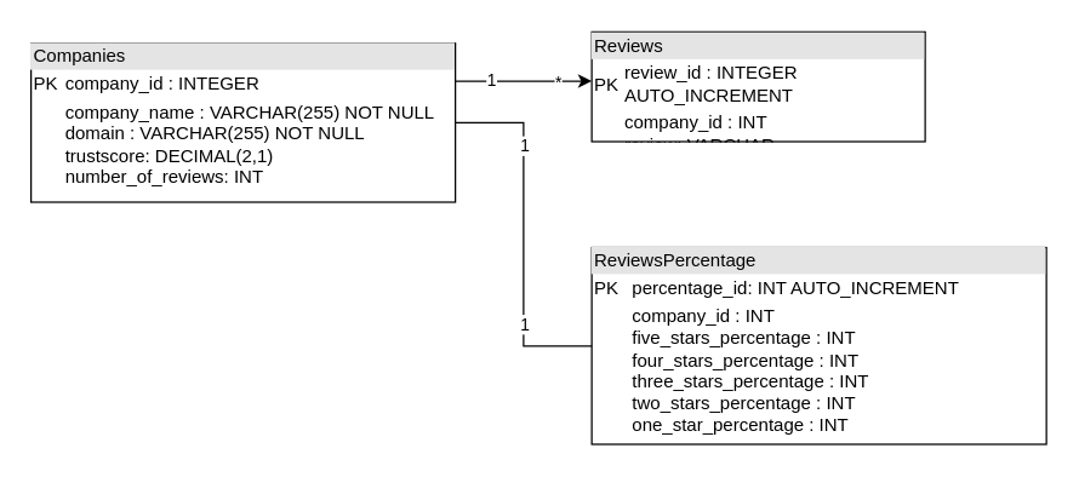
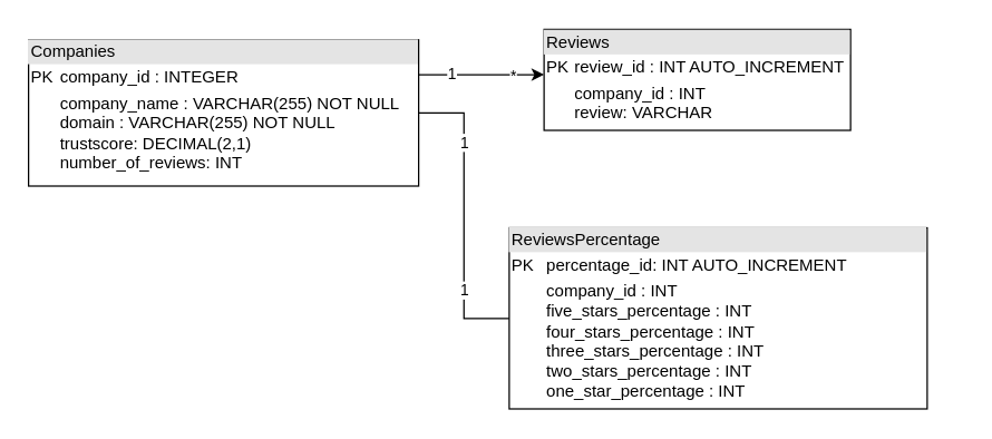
  <mxCell id="0" />
  <mxCell id="1" parent="0" />
  <mxCell id="2" style="edgeStyle=orthogonalEdgeStyle;rounded=0;orthogonalLoop=1;jettySize=auto;html=1;entryX=0;entryY=0.5;entryDx=0;entryDy=0;" parent="1" edge="1"><mxGeometry relative="1" as="geometry"><mxPoint x="300" y="53" as="sourcePoint" /><mxPoint x="390" y="53" as="targetPoint" /></mxGeometry></mxCell>
  <mxCell id="3" value="*" style="edgeLabel;html=1;align=center;verticalAlign=middle;resizable=0;points=[];" parent="2" vertex="1" connectable="0"><mxGeometry x="0.497" relative="1" as="geometry"><mxPoint as="offset" /></mxGeometry></mxCell>
  <mxCell id="4" value="1" style="edgeLabel;html=1;align=center;verticalAlign=middle;resizable=0;points=[];" parent="2" vertex="1" connectable="0"><mxGeometry x="-0.491" relative="1" as="geometry"><mxPoint y="-1" as="offset" /></mxGeometry></mxCell>
  <mxCell id="5" value="&lt;div style=&quot;box-sizing: border-box; width: 100%; background: rgb(228, 228, 228); padding: 2px;&quot;&gt;Companies&lt;/div&gt;&lt;table style=&quot;width:100%;font-size:1em;&quot; cellpadding=&quot;2&quot; cellspacing=&quot;0&quot;&gt;&lt;tbody&gt;&lt;tr&gt;&lt;td&gt;PK&lt;/td&gt;&lt;td&gt;company_id : INTEGER&lt;/td&gt;&lt;/tr&gt;&lt;tr&gt;&lt;td&gt;&lt;br&gt;&lt;/td&gt;&lt;td&gt;company_name : VARCHAR(255) NOT NULL&lt;br&gt;domain : VARCHAR(255) NOT NULL&lt;br&gt;trustscore: DECIMAL(2,1)&lt;br&gt;number_of_reviews: INT&lt;br&gt;&lt;br&gt;&lt;/td&gt;&lt;/tr&gt;&lt;tr&gt;&lt;td&gt;&lt;/td&gt;&lt;td&gt;&lt;br&gt;&lt;/td&gt;&lt;/tr&gt;&lt;/tbody&gt;&lt;/table&gt;" style="verticalAlign=top;align=left;overflow=fill;html=1;whiteSpace=wrap;" parent="1" vertex="1"><mxGeometry x="20" y="28" width="280" height="105" as="geometry" /></mxCell>
- <mxCell id="6" value="&lt;div style=&quot;box-sizing: border-box; width: 100%; background: rgb(228, 228, 228); padding: 2px;&quot;&gt;Reviews&lt;/div&gt;&lt;table style=&quot;width:100%;font-size:1em;&quot; cellpadding=&quot;2&quot; cellspacing=&quot;0&quot;&gt;&lt;tbody&gt;&lt;tr&gt;&lt;td&gt;PK&lt;/td&gt;&lt;td&gt;review_id : INTEGER AUTO_INCREMENT&lt;/td&gt;&lt;/tr&gt;&lt;tr&gt;&lt;td&gt;&lt;br&gt;&lt;/td&gt;&lt;td&gt;company_id : INT&lt;br&gt;review: VARCHAR&lt;br&gt;&lt;br&gt;&lt;br&gt;&lt;/td&gt;&lt;/tr&gt;&lt;tr&gt;&lt;td&gt;&lt;/td&gt;&lt;td&gt;&lt;br&gt;&lt;/td&gt;&lt;/tr&gt;&lt;/tbody&gt;&lt;/table&gt;" style="verticalAlign=top;align=left;overflow=fill;html=1;whiteSpace=wrap;" parent="1" vertex="1"><mxGeometry x="390" y="20.5" width="220" height="72.5" as="geometry" /></mxCell>
- <mxCell id="7" value="&lt;div style=&quot;box-sizing: border-box; width: 100%; background: rgb(228, 228, 228); padding: 2px;&quot;&gt;ReviewsPercentage&lt;/div&gt;&lt;table style=&quot;width:100%;font-size:1em;&quot; cellpadding=&quot;2&quot; cellspacing=&quot;0&quot;&gt;&lt;tbody&gt;&lt;tr&gt;&lt;td&gt;PK&lt;/td&gt;&lt;td&gt;percentage_id: INT AUTO_INCREMENT&lt;/td&gt;&lt;/tr&gt;&lt;tr&gt;&lt;td&gt;&lt;br&gt;&lt;/td&gt;&lt;td&gt;company_id : INT&lt;br&gt;five_stars_percentage : INT&lt;br&gt;four_stars_percentage : INT&lt;br&gt;three_stars_percentage : INT&lt;br&gt;two_stars_percentage : INT&lt;br&gt;one_star_percentage : INT&lt;br&gt;&lt;br&gt;&lt;/td&gt;&lt;/tr&gt;&lt;tr&gt;&lt;td&gt;&lt;/td&gt;&lt;td&gt;&lt;br&gt;&lt;/td&gt;&lt;/tr&gt;&lt;/tbody&gt;&lt;/table&gt;" style="verticalAlign=top;align=left;overflow=fill;html=1;whiteSpace=wrap;" parent="1" vertex="1"><mxGeometry x="390" y="163" width="300" height="130" as="geometry" /></mxCell>
+ <mxCell id="6" value="&lt;div style=&quot;box-sizing: border-box; width: 100%; background: rgb(228, 228, 228); padding: 2px;&quot;&gt;Reviews&lt;/div&gt;&lt;table style=&quot;width:100%;font-size:1em;&quot; cellpadding=&quot;2&quot; cellspacing=&quot;0&quot;&gt;&lt;tbody&gt;&lt;tr&gt;&lt;td&gt;PK&lt;/td&gt;&lt;td&gt;review_id : INT AUTO_INCREMENT&lt;/td&gt;&lt;/tr&gt;&lt;tr&gt;&lt;td&gt;&lt;br&gt;&lt;/td&gt;&lt;td&gt;company_id : INT&lt;br&gt;review: VARCHAR&lt;br&gt;&lt;br&gt;&lt;br&gt;&lt;/td&gt;&lt;/tr&gt;&lt;tr&gt;&lt;td&gt;&lt;/td&gt;&lt;td&gt;&lt;br&gt;&lt;/td&gt;&lt;/tr&gt;&lt;/tbody&gt;&lt;/table&gt;" style="verticalAlign=top;align=left;overflow=fill;html=1;whiteSpace=wrap;" parent="1" vertex="1"><mxGeometry x="390" y="20.5" width="220" height="72.5" as="geometry" /></mxCell>
+ <mxCell id="7" value="&lt;div style=&quot;box-sizing: border-box; width: 100%; background: rgb(228, 228, 228); padding: 2px;&quot;&gt;ReviewsPercentage&lt;/div&gt;&lt;table style=&quot;width:100%;font-size:1em;&quot; cellpadding=&quot;2&quot; cellspacing=&quot;0&quot;&gt;&lt;tbody&gt;&lt;tr&gt;&lt;td&gt;PK&lt;/td&gt;&lt;td&gt;percentage_id: INT AUTO_INCREMENT&lt;/td&gt;&lt;/tr&gt;&lt;tr&gt;&lt;td&gt;&lt;br&gt;&lt;/td&gt;&lt;td&gt;company_id : INT&lt;br&gt;five_stars_percentage : INT&lt;br&gt;four_stars_percentage : INT&lt;br&gt;three_stars_percentage : INT&lt;br&gt;two_stars_percentage : INT&lt;br&gt;one_star_percentage : INT&lt;br&gt;&lt;br&gt;&lt;/td&gt;&lt;/tr&gt;&lt;tr&gt;&lt;td&gt;&lt;/td&gt;&lt;td&gt;&lt;br&gt;&lt;/td&gt;&lt;/tr&gt;&lt;/tbody&gt;&lt;/table&gt;" style="verticalAlign=top;align=left;overflow=fill;html=1;whiteSpace=wrap;" parent="1" vertex="1"><mxGeometry x="365" y="163" width="300" height="130" as="geometry" /></mxCell>
  <mxCell id="8" style="edgeStyle=orthogonalEdgeStyle;rounded=0;orthogonalLoop=1;jettySize=auto;html=1;entryX=0;entryY=0.5;entryDx=0;entryDy=0;exitX=1;exitY=0.5;exitDx=0;exitDy=0;shadow=0;flowAnimation=0;fontSize=20;endArrow=none;" parent="1" source="5" target="7" edge="1"><mxGeometry relative="1" as="geometry"><mxPoint x="310" y="76" as="sourcePoint" /><mxPoint x="400" y="76" as="targetPoint" /></mxGeometry></mxCell>
  <mxCell id="9" value="1" style="edgeLabel;html=1;align=center;verticalAlign=middle;resizable=0;points=[];" parent="8" vertex="1" connectable="0"><mxGeometry x="0.497" relative="1" as="geometry"><mxPoint as="offset" /></mxGeometry></mxCell>
  <mxCell id="10" value="1" style="edgeLabel;html=1;align=center;verticalAlign=middle;resizable=0;points=[];" parent="8" vertex="1" connectable="0"><mxGeometry x="-0.497" relative="1" as="geometry"><mxPoint as="offset" /></mxGeometry></mxCell>
